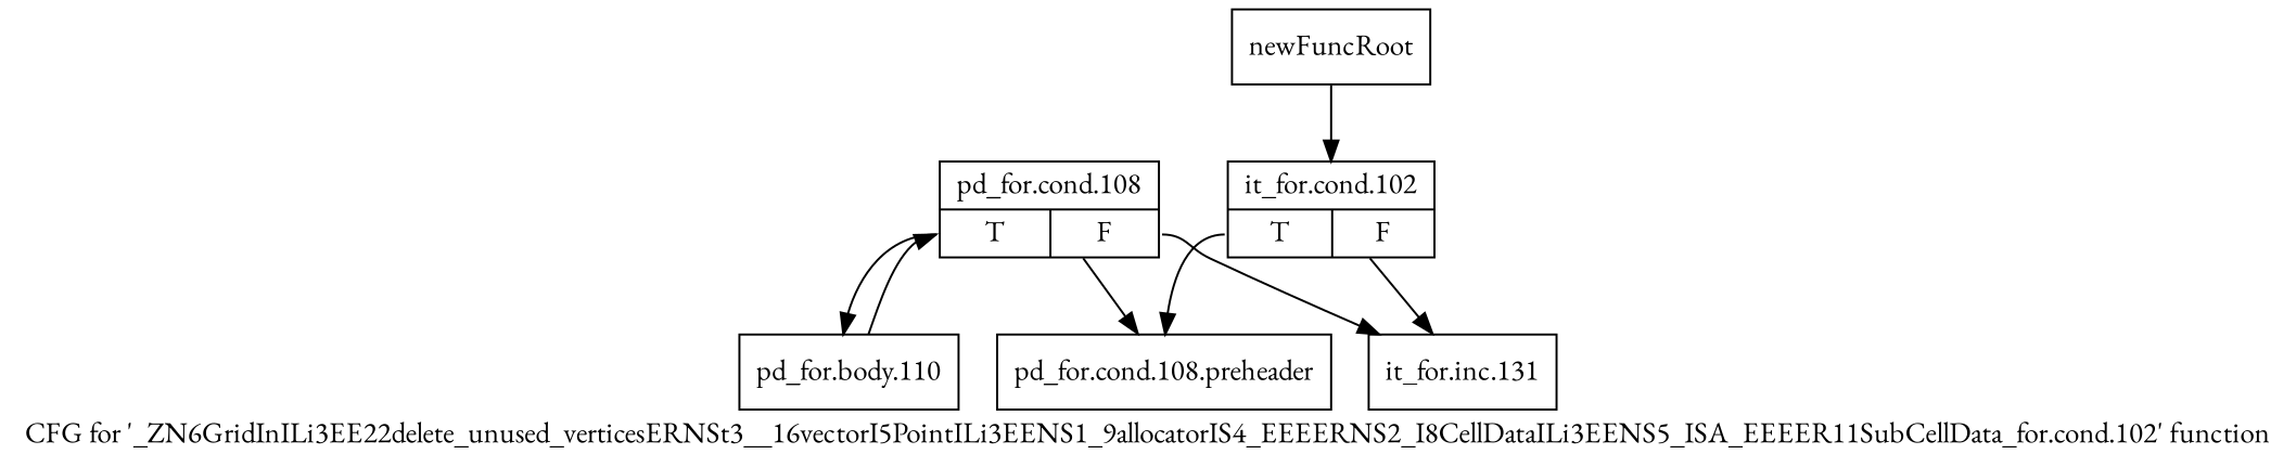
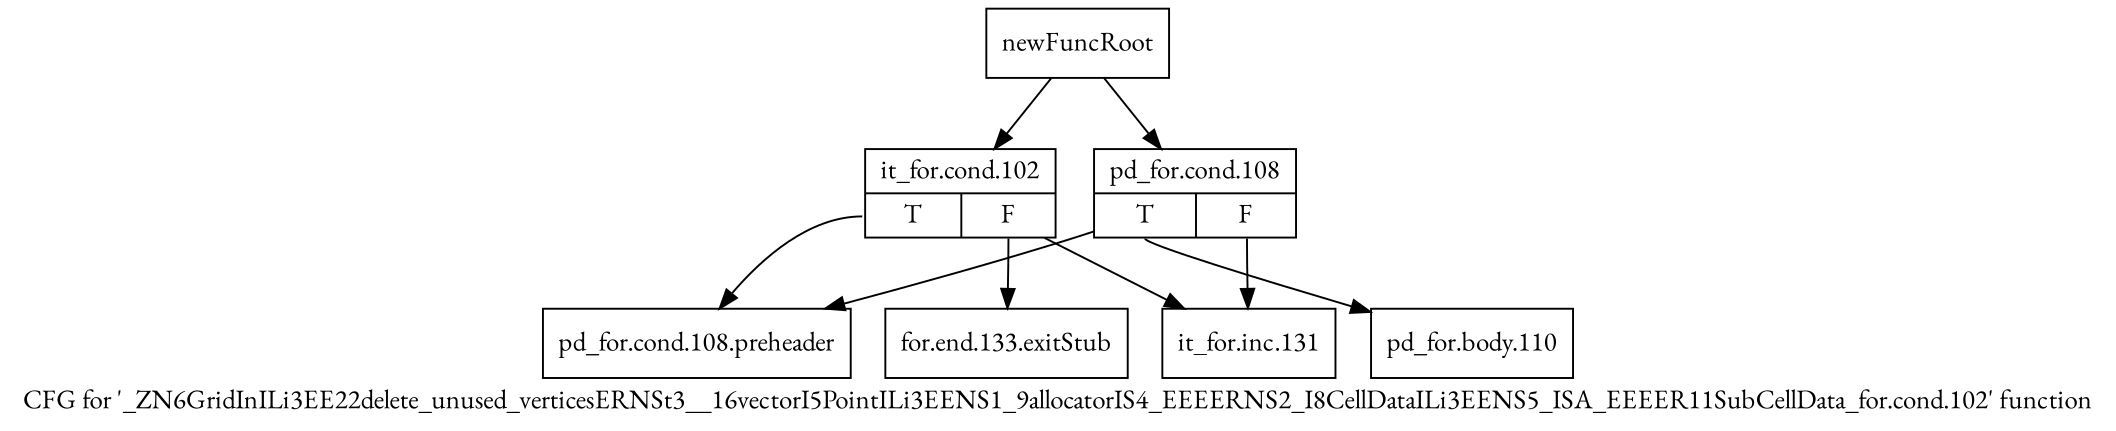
  digraph {
    fontname="EB Garamond"
    label="CFG for '_ZN6GridInILi3EE22delete_unused_verticesERNSt3__16vectorI5PointILi3EENS1_9allocatorIS4_EEEERNS2_I8CellDataILi3EENS5_ISA_EEEER11SubCellData_for.cond.102' function"
    node [fontname="EB Garamond" shape=record]
    edge [fontname="EB Garamond"]
    n1 [label="{newFuncRoot}"]
    n2 [label="{it_for.cond.102|{<s0>T|<s1>F}}"]
+   n3 [label="{for.end.133.exitStub}"]
    n4 [label="{pd_for.cond.108.preheader}"]
    n5 [label="{it_for.inc.131}"]
    n6 [label="{pd_for.cond.108|{<s0>T|<s1>F}}"]
    n7 [label="{pd_for.body.110}"]
    n1 -> n2
+   n2 -> n3 [tailport=s1]
    n2 -> n4 [tailport=s0]
    n2 -> n5
    n6 -> n4
    n6 -> n5 [tailport=s1]
    n6 -> n7 [tailport=s0]
-   n7 -> n6
+   n1 -> n6
  }
